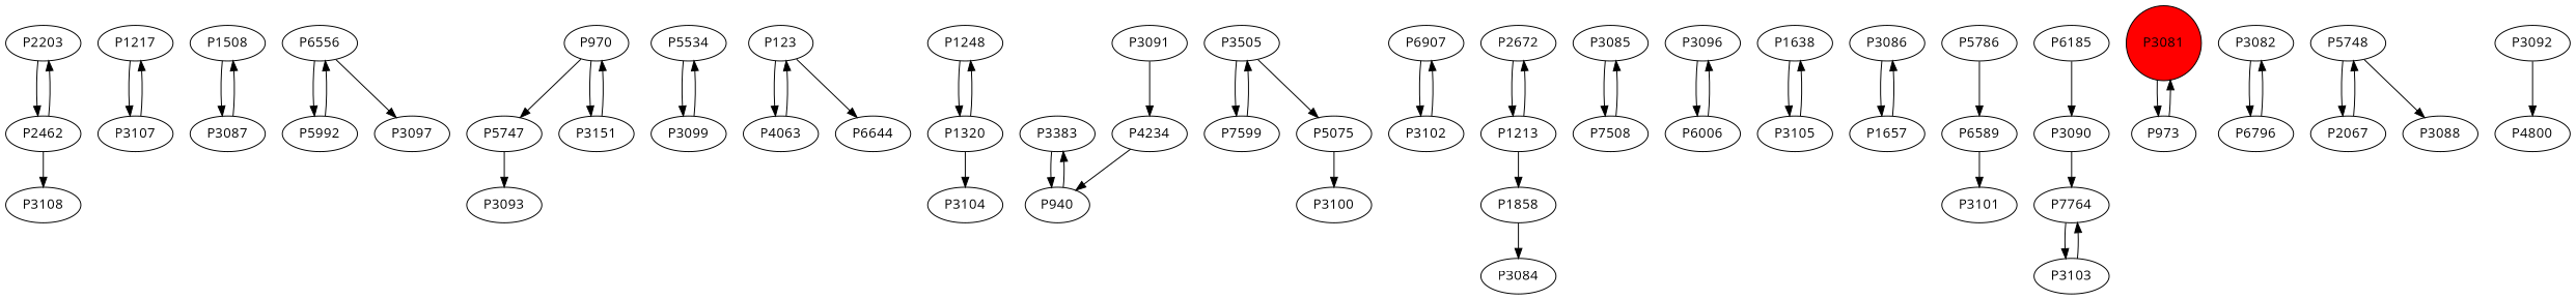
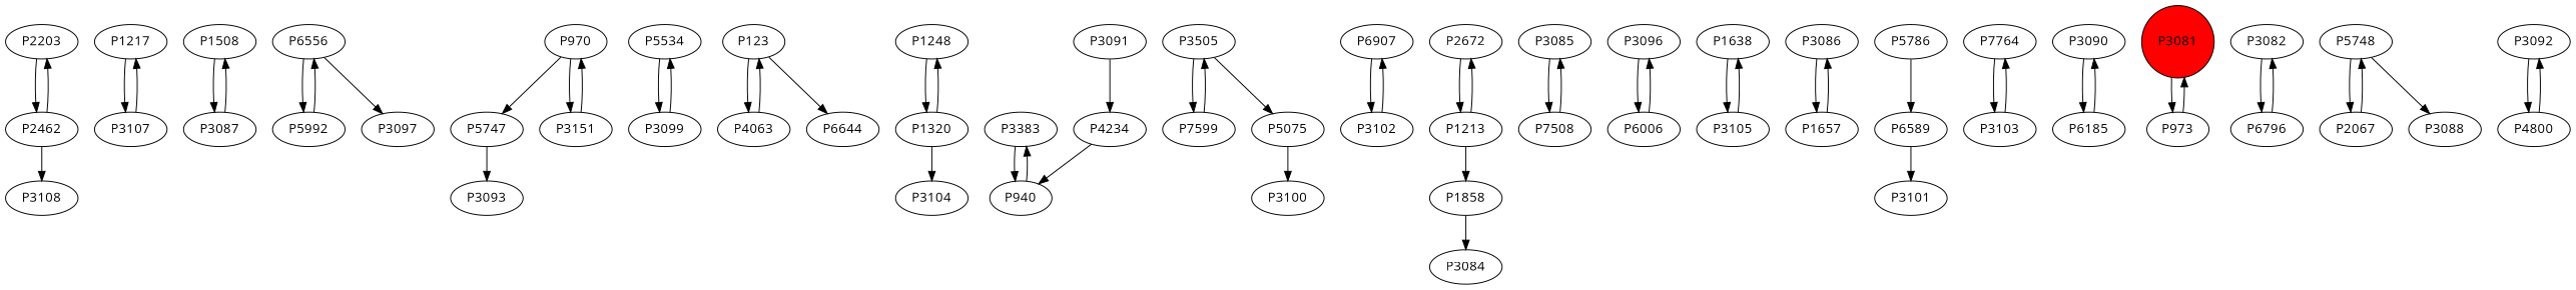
  digraph {
    fontname="Open Sans"
    node [fontname="Open Sans"]
    edge [fontname="Open Sans"]
    P2203
    P2462
    P3108
    P1217
    P3107
    P1508
    P3087
    P6556
    P5992
    P3097
    P970
    P5747
    P3151
    P3093
    P5534
    P3099
    P123
    P4063
    P6644
    P1248
    P1320
    P3104
    n23 [label=P3383]
    P940
    P3091
    P4234
    P5075
    P3100
    P6907
    P3102
    P2672
    P1213
    P1858
    P3084
    P3085
    P7508
    P7599
    P3505
    P3096
    P6006
    P1638
    P3105
    P3086
    P1657
    P5786
    P6589
    P3101
    n48 [label=P7764]
    P3103
    P3090
    P6185
    P3081 [fillcolor=red shape=circle style=filled]
    P973
    P3082
    P6796
    P5748
    P2067
    P3088
    P3092
    P4800
    P2203 -> P2462
    P2462 -> P2203
    P2462 -> P3108
    P1217 -> P3107
    P3107 -> P1217
    P1508 -> P3087
    P3087 -> P1508
    P6556 -> P5992
    P6556 -> P3097
    P5992 -> P6556
    P970 -> P5747
    P970 -> P3151
    P5747 -> P3093
    P3151 -> P970
    P5534 -> P3099
    P3099 -> P5534
    P123 -> P4063
    P123 -> P6644
    P4063 -> P123
    P1248 -> P1320
    P1320 -> P1248
    P1320 -> P3104
    n23 -> P940
    P940 -> n23
    P3091 -> P4234
    P4234 -> P940
    P5075 -> P3100
    P6907 -> P3102
    P3102 -> P6907
    P2672 -> P1213
    P1213 -> P2672
    P1213 -> P1858
    P1858 -> P3084
    P3085 -> P7508
    P7508 -> P3085
    P7599 -> P3505
    P3505 -> P5075
    P3505 -> P7599
    P3096 -> P6006
    P6006 -> P3096
    P1638 -> P3105
    P3105 -> P1638
    P3086 -> P1657
    P1657 -> P3086
    P5786 -> P6589
    P6589 -> P3101
    n48 -> P3103
    P3103 -> n48
-   P3090 -> n48
+   P3090 -> P6185
    P6185 -> P3090
    P3081 -> P973
    P973 -> P3081
    P3082 -> P6796
    P6796 -> P3082
    P5748 -> P2067
    P5748 -> P3088
    P2067 -> P5748
    P3092 -> P4800
+   P4800 -> P3092
  }
